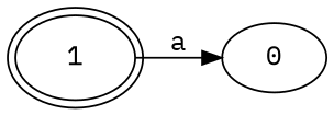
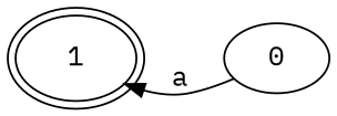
  digraph {
    rankdir=LR
    fontname="IBM Plex Mono"
    node [fontname="IBM Plex Mono"]
    n1 [is_final=True is_start=False label=1 peripheries=2]
    n2 [is_final=False is_start=True label=0 peripheries=1]
-   n1 -> n2 [label=a fontname="IBM Plex Mono"]
+   n2 -> n1 [label=a fontname="IBM Plex Mono"]
  }
